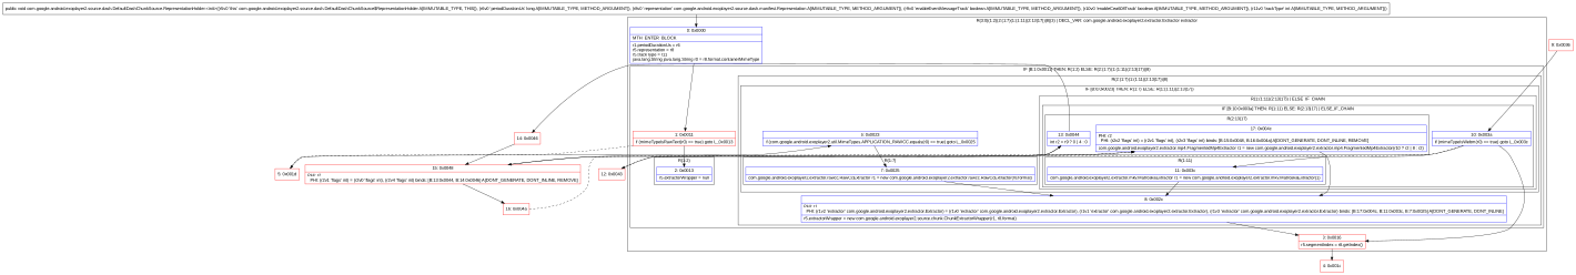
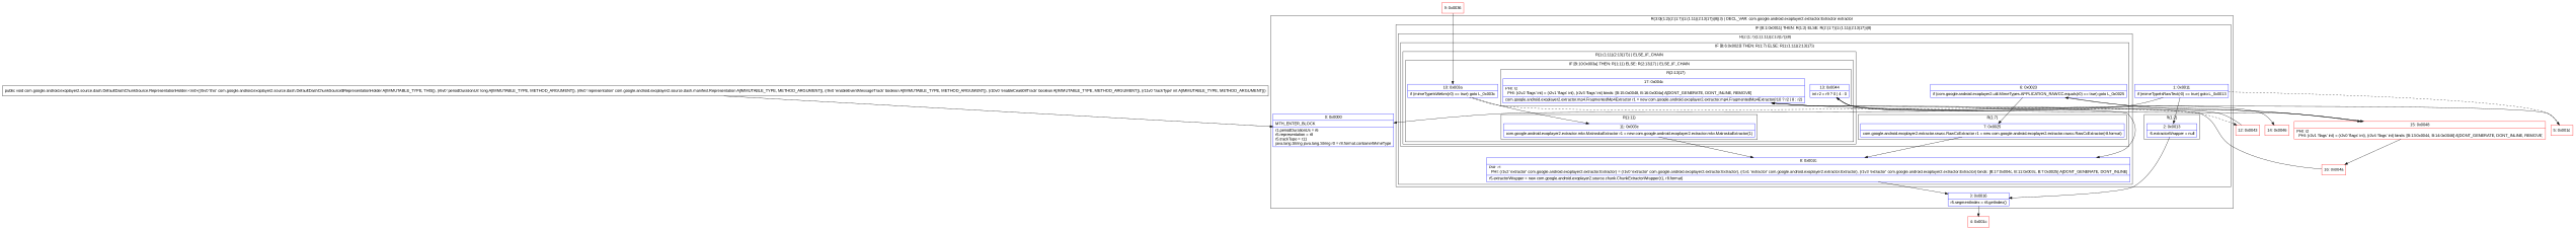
  digraph {
    fontname="Liberation Sans"
    node [color=blue fontname="Liberation Sans" shape=record]
    edge [fontname="Liberation Sans"]
    n1 [label="{2\:\ 0x0013|r5.extractorWrapper = null\l}"]
    n2 [label="{7\:\ 0x0025|com.google.android.exoplayer2.extractor.rawcc.RawCcExtractor r1 = new com.google.android.exoplayer2.extractor.rawcc.RawCcExtractor(r8.format)\l}"]
    n3 [label="{11\:\ 0x003c|com.google.android.exoplayer2.extractor.mkv.MatroskaExtractor r1 = new com.google.android.exoplayer2.extractor.mkv.MatroskaExtractor(1)\l}"]
    n4 [label="{13\:\ 0x0044|int r2 = r9 ? 0 \| 4 : 0\l}"]
    n5 [label="{17\:\ 0x004c|PHI: r2 \l  PHI: (r2v2 'flags' int) = (r2v1 'flags' int), (r2v3 'flags' int) binds: [B:15:0x0048, B:16:0x004a] A[DONT_GENERATE, DONT_INLINE, REMOVE]\l|com.google.android.exoplayer2.extractor.mp4.FragmentedMp4Extractor r1 = new com.google.android.exoplayer2.extractor.mp4.FragmentedMp4Extractor(r10 ? r2 \| 8 : r2)\l}"]
    n6 [label="{10\:\ 0x003a|if (mimeTypeIsWebm(r0) == true) goto L_0x003c\l}"]
    n7 [label="{6\:\ 0x0023|if (com.google.android.exoplayer2.util.MimeTypes.APPLICATION_RAWCC.equals(r0) == true) goto L_0x0025\l}"]
    n8 [label="{8\:\ 0x002c|PHI: r1 \l  PHI: (r1v2 'extractor' com.google.android.exoplayer2.extractor.Extractor) = (r1v0 'extractor' com.google.android.exoplayer2.extractor.Extractor), (r1v1 'extractor' com.google.android.exoplayer2.extractor.Extractor), (r1v3 'extractor' com.google.android.exoplayer2.extractor.Extractor) binds: [B:17:0x004c, B:11:0x003c, B:7:0x0025] A[DONT_GENERATE, DONT_INLINE]\l|r5.extractorWrapper = new com.google.android.exoplayer2.source.chunk.ChunkExtractorWrapper(r1, r8.format)\l}"]
-   n9 [color=red label="{1\:\ 0x0011|if (mimeTypeIsRawText(r0) == true) goto L_0x0013\l}"]
+   n9 [label="{1\:\ 0x0011|if (mimeTypeIsRawText(r0) == true) goto L_0x0013\l}"]
    n10 [label="{0\:\ 0x0000|MTH_ENTER_BLOCK\l|r1.periodDurationUs = r6\lr5.representation = r8\lr5.trackType = r11\ljava.lang.String java.lang.String r0 = r8.format.containerMimeType\l}"]
-   n11 [color=red label="{3\:\ 0x0016|r5.segmentIndex = r8.getIndex()\l}"]
+   n11 [label="{3\:\ 0x0016|r5.segmentIndex = r8.getIndex()\l}"]
    n12 [color=red label="{14\:\ 0x0046}"]
    n13 [color=red label="{15\:\ 0x0048|PHI: r2 \l  PHI: (r2v1 'flags' int) = (r2v0 'flags' int), (r2v4 'flags' int) binds: [B:13:0x0044, B:14:0x0046] A[DONT_GENERATE, DONT_INLINE, REMOVE]\l}"]
    n14 [color=red label="{12\:\ 0x0043}"]
    n15 [color=red label="{5\:\ 0x001d}"]
    n16 [color=red label="{4\:\ 0x001c}"]
    n17 [color=red label="{9\:\ 0x0036}"]
    n18 [color=red label="{16\:\ 0x004a}"]
    n19 [label="{public void com.google.android.exoplayer2.source.dash.DefaultDashChunkSource.RepresentationHolder.\<init\>((r5v0 'this' com.google.android.exoplayer2.source.dash.DefaultDashChunkSource$RepresentationHolder A[IMMUTABLE_TYPE, THIS]), (r6v0 'periodDurationUs' long A[IMMUTABLE_TYPE, METHOD_ARGUMENT]), (r8v0 'representation' com.google.android.exoplayer2.source.dash.manifest.Representation A[IMMUTABLE_TYPE, METHOD_ARGUMENT]), (r9v0 'enableEventMessageTrack' boolean A[IMMUTABLE_TYPE, METHOD_ARGUMENT]), (r10v0 'enableCea608Track' boolean A[IMMUTABLE_TYPE, METHOD_ARGUMENT]), (r11v0 'trackType' int A[IMMUTABLE_TYPE, METHOD_ARGUMENT])) }" color=""]
    subgraph cluster_1 {
      label="R(3:0|(1:2)(2:(1:7)(1:(1:11)(2:13|17))|8)|3) | DECL_VAR: com.google.android.exoplayer2.extractor.Extractor extractor\l"
      n10
      n11
      subgraph cluster_2 {
        label="IF [B:1:0x0011] THEN: R(1:2) ELSE: R(2:(1:7)(1:(1:11)(2:13|17))|8)"
        n9
        subgraph cluster_3 {
          label="R(1:2)"
          n1
        }
        subgraph cluster_4 {
          label="R(2:(1:7)(1:(1:11)(2:13|17))|8)"
          n8
          subgraph cluster_5 {
            label="IF [B:6:0x0023] THEN: R(1:7) ELSE: R(1:(1:11)(2:13|17))"
            n7
            subgraph cluster_6 {
              label="R(1:7)"
              n2
            }
            subgraph cluster_7 {
              label="R(1:(1:11)(2:13|17)) | ELSE_IF_CHAIN\l"
              subgraph cluster_8 {
                label="IF [B:10:0x003a] THEN: R(1:11) ELSE: R(2:13|17) | ELSE_IF_CHAIN\l"
                n6
                subgraph cluster_9 {
                  label="R(1:11)"
                  n3
                }
                subgraph cluster_10 {
                  label="R(2:13|17)"
                  n4
                  n5
                }
              }
            }
          }
        }
      }
    }
-   n6 -> n11
+   n1 -> n11
    n2 -> n8
    n3 -> n8
    n4 -> n12
    n4 -> n13
    n5 -> n8
    n6 -> n3
    n6 -> n14 [style=dashed]
    n7 -> n2
    n8 -> n11
    n9 -> n1
    n9 -> n15 [style=dashed]
-   n10 -> n9
+   n9 -> n10
    n11 -> n16
-   n12 -> n13
+   n7 -> n13
    n13 -> n5
    n13 -> n18
    n14 -> n4
    n15 -> n7
    n17 -> n6
-   n18 -> n5 [style=dashed]
+   n18 -> n5
    n19 -> n10
  }
